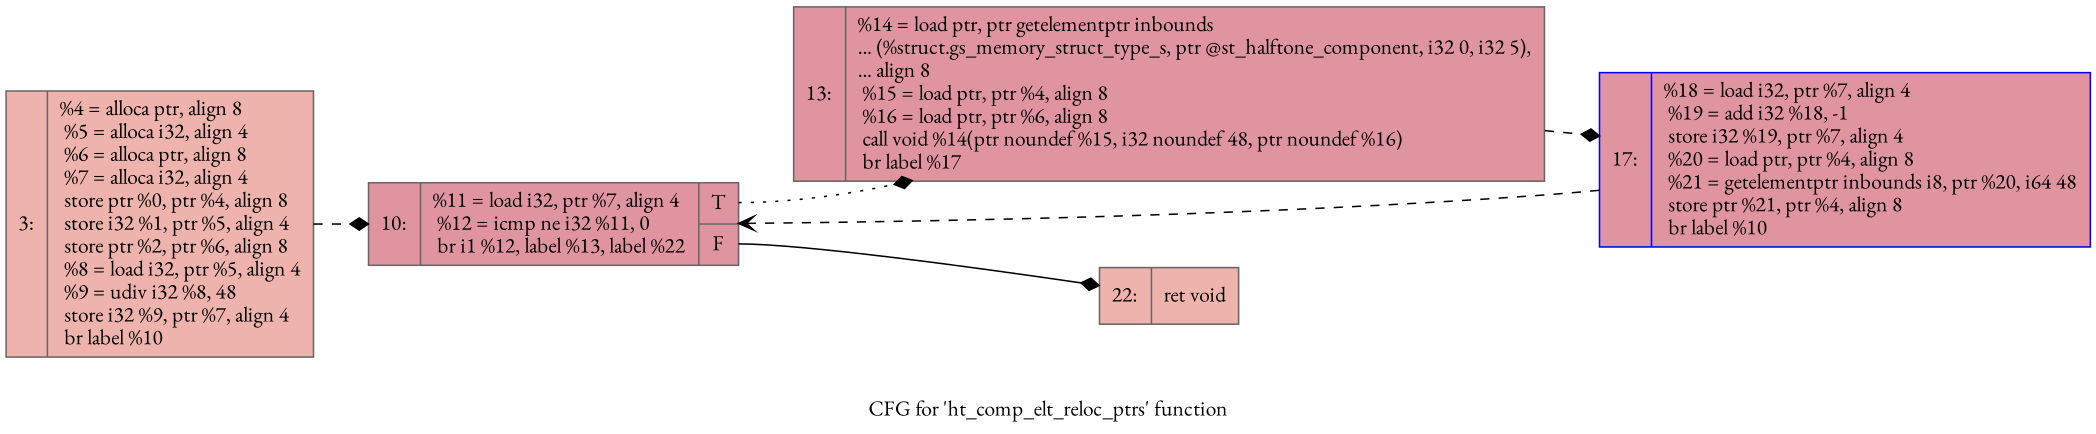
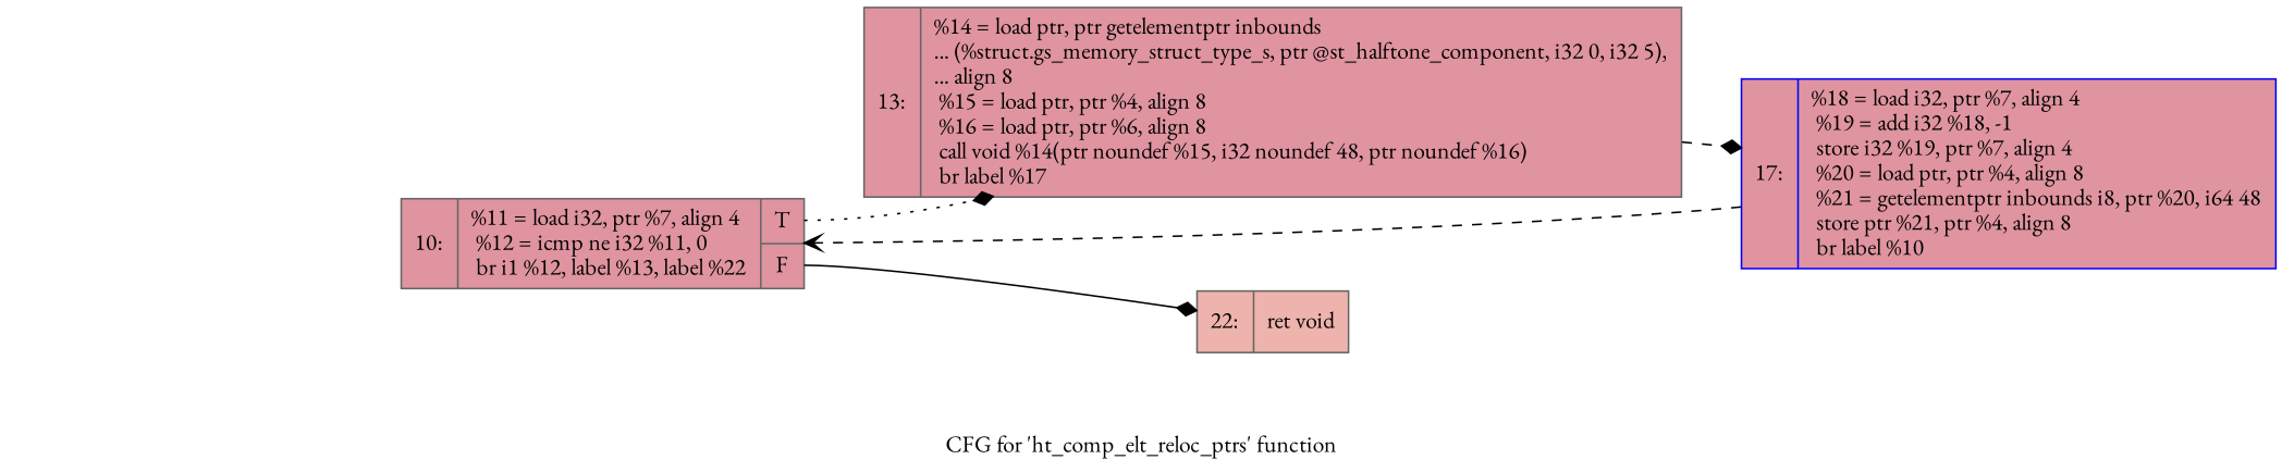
  digraph {
    label="CFG for 'ht_comp_elt_reloc_ptrs' function"
    rankdir=LR
    fontname="EB Garamond"
    node [color=gray40 fillcolor="#b70d2870" fontname="EB Garamond" shape=record style=filled]
    edge [style=dashed arrowhead=diamond fontname="EB Garamond"]
-   n1 [fillcolor="#d6524470" label="{3:\l|  %4 = alloca ptr, align 8\l  %5 = alloca i32, align 4\l  %6 = alloca ptr, align 8\l  %7 = alloca i32, align 4\l  store ptr %0, ptr %4, align 8\l  store i32 %1, ptr %5, align 4\l  store ptr %2, ptr %6, align 8\l  %8 = load i32, ptr %5, align 4\l  %9 = udiv i32 %8, 48\l  store i32 %9, ptr %7, align 4\l  br label %10\l}"]
    n2 [label="{10:\l|  %11 = load i32, ptr %7, align 4\l  %12 = icmp ne i32 %11, 0\l  br i1 %12, label %13, label %22\l|{<s0>T|<s1>F}}"]
    n3 [label="{13:\l|  %14 = load ptr, ptr getelementptr inbounds\l... (%struct.gs_memory_struct_type_s, ptr @st_halftone_component, i32 0, i32 5),\l... align 8\l  %15 = load ptr, ptr %4, align 8\l  %16 = load ptr, ptr %6, align 8\l  call void %14(ptr noundef %15, i32 noundef 48, ptr noundef %16)\l  br label %17\l}"]
    n4 [fillcolor="#d6524470" label="{22:\l|  ret void\l}"]
    n5 [color=blue label="{17:\l|  %18 = load i32, ptr %7, align 4\l  %19 = add i32 %18, -1\l  store i32 %19, ptr %7, align 4\l  %20 = load ptr, ptr %4, align 8\l  %21 = getelementptr inbounds i8, ptr %20, i64 48\l  store ptr %21, ptr %4, align 8\l  br label %10\l}"]
-   n1 -> n2
    n2 -> n3 [tailport=s0 style=dotted]
    n2 -> n4 [tailport=s1 style=solid]
    n3 -> n5
    n5 -> n2 [arrowhead=vee]
  }
